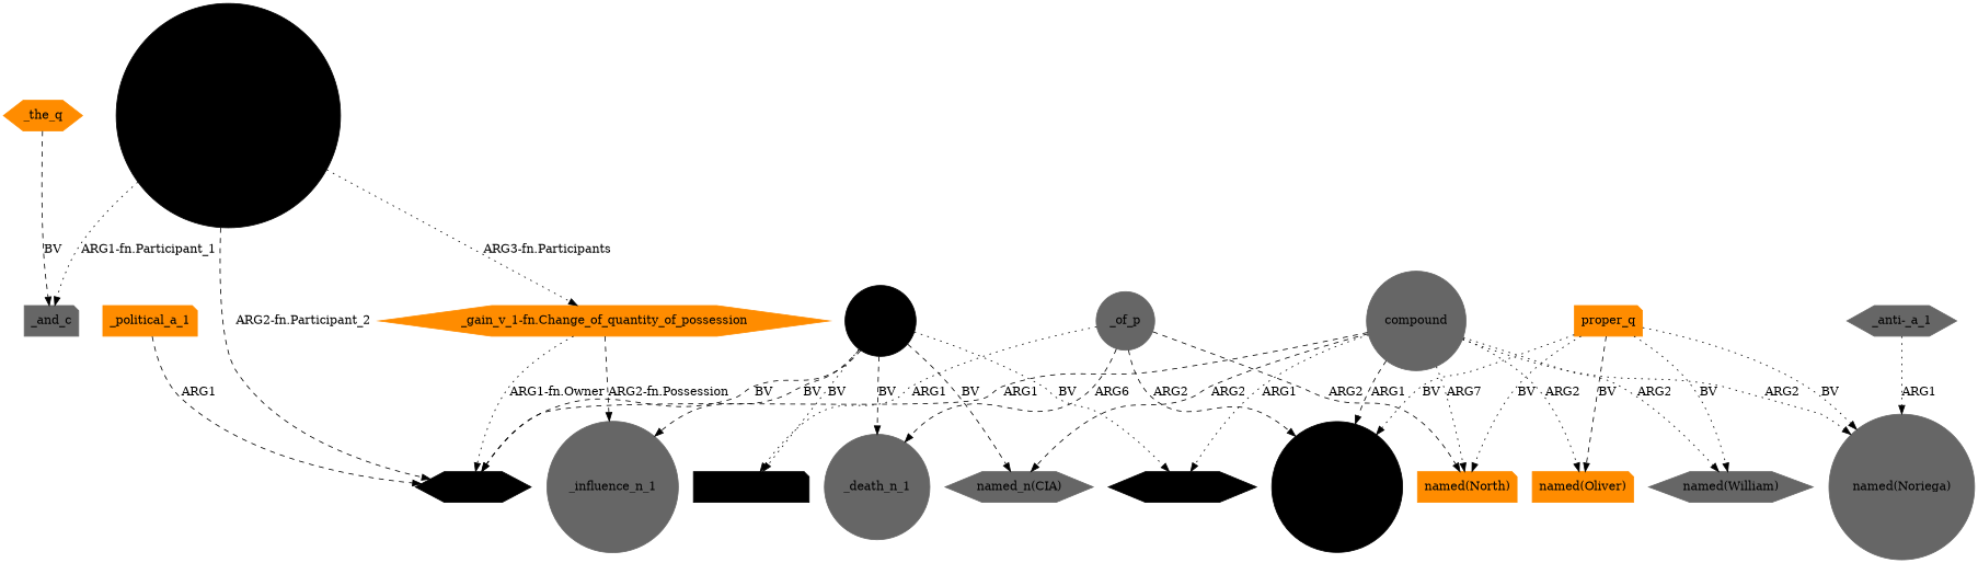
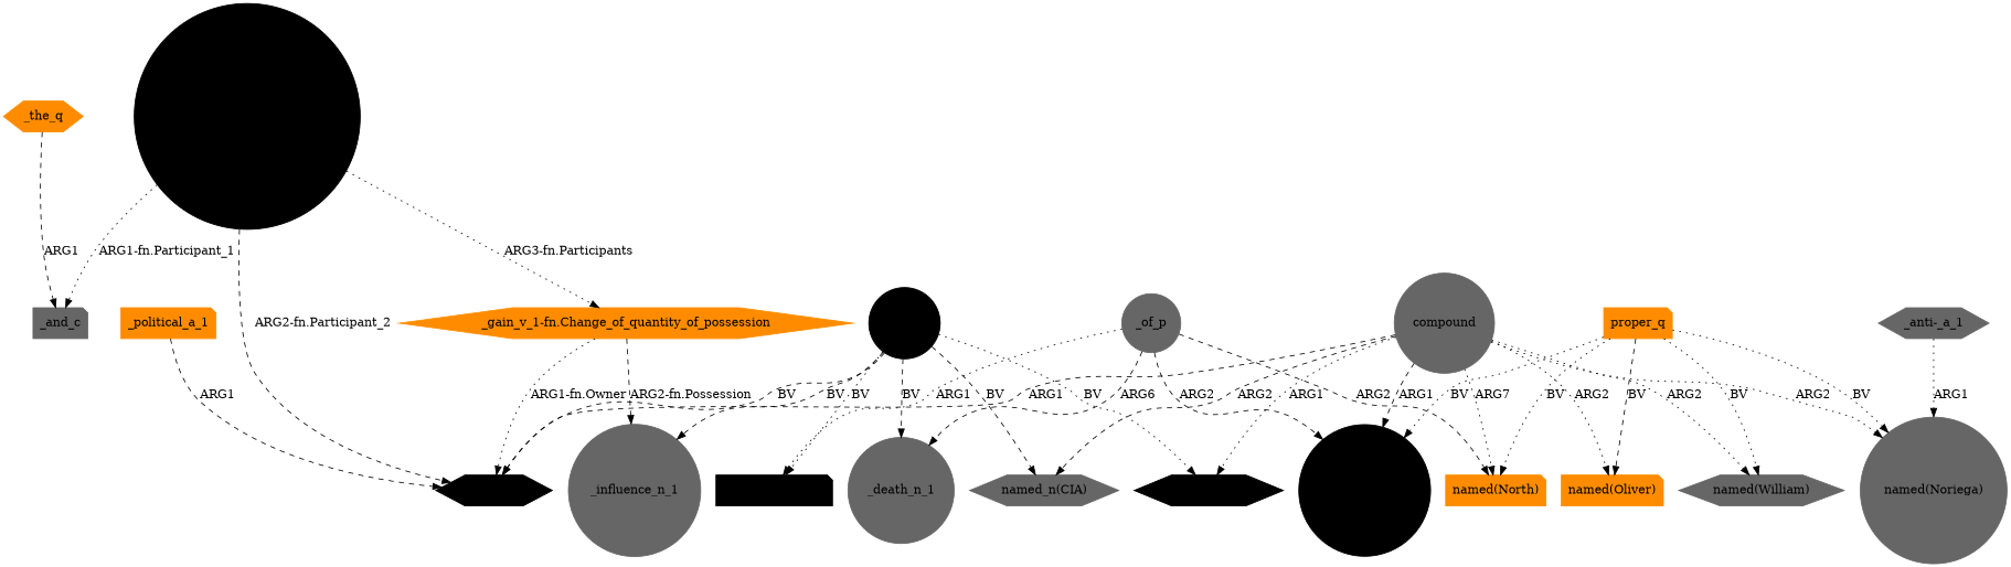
  digraph {
    node [color=gray40 shape=circle style=filled]
    edge [style=dotted]
    udef_q [color=black]
    _director_n_of [color=black shape=hexagon]
    _death_n_1
    _influence_n_1
    "named_n(CIA)" [shape=hexagon]
    _force_n_1 [color=black shape=hexagon]
    _resignation_n_1 [color=black shape=note]
    _of_p
    "named(Casey)" [color=black]
    "named(North)" [color=darkorange shape=note]
    proper_q [color=darkorange shape=note]
    "named(Oliver)" [color=darkorange shape=note]
    "named(William)" [shape=hexagon]
    "named(Noriega)"
    compound
    _the_q [color=darkorange shape=hexagon]
    _and_c [shape=note]
    "_allow_v_1-fn.Competition" [color=black]
    "_gain_v_1-fn.Change_of_quantity_of_possession" [color=darkorange shape=hexagon]
    _political_a_1 [color=darkorange shape=note]
    "_anti-_a_1" [shape=hexagon]
    udef_q -> _director_n_of [label=BV]
    udef_q -> _death_n_1 [label=BV style=dashed]
    udef_q -> _influence_n_1 [label=BV style=dashed]
    udef_q -> "named_n(CIA)" [label=BV style=dashed]
    udef_q -> _force_n_1 [label=BV style=dashed]
    udef_q -> _resignation_n_1 [label=BV]
    _of_p -> _death_n_1 [label=ARG6 style=dashed]
    _of_p -> _resignation_n_1 [label=ARG1]
    _of_p -> "named(Casey)" [label=ARG2 style=dashed]
    _of_p -> "named(North)" [label=ARG2 style=dashed]
    proper_q -> "named(Casey)" [label=BV]
    proper_q -> "named(North)" [label=BV]
    proper_q -> "named(Oliver)" [label=BV style=dashed]
    proper_q -> "named(William)" [label=BV]
    proper_q -> "named(Noriega)" [label=BV]
    compound -> _director_n_of [label=ARG1]
    compound -> "named_n(CIA)" [label=ARG2 style=dashed]
    compound -> _force_n_1 [label=ARG1 style=dashed]
    compound -> "named(Casey)" [label=ARG1 style=dashed]
    compound -> "named(North)" [label=ARG7]
    compound -> "named(Oliver)" [label=ARG2]
    compound -> "named(William)" [label=ARG2]
    compound -> "named(Noriega)" [label=ARG2]
-   _the_q -> _and_c [label=BV style=dashed]
+   _the_q -> _and_c [label=ARG1 style=dashed]
    "_allow_v_1-fn.Competition" -> _force_n_1 [label="ARG2-fn.Participant_2" style=dashed]
    "_allow_v_1-fn.Competition" -> _and_c [label="ARG1-fn.Participant_1"]
    "_allow_v_1-fn.Competition" -> "_gain_v_1-fn.Change_of_quantity_of_possession" [label="ARG3-fn.Participants"]
    "_gain_v_1-fn.Change_of_quantity_of_possession" -> _influence_n_1 [label="ARG2-fn.Possession" style=dashed]
    "_gain_v_1-fn.Change_of_quantity_of_possession" -> _force_n_1 [label="ARG1-fn.Owner"]
    _political_a_1 -> _force_n_1 [label=ARG1 style=dashed]
    "_anti-_a_1" -> "named(Noriega)" [label=ARG1]
  }
